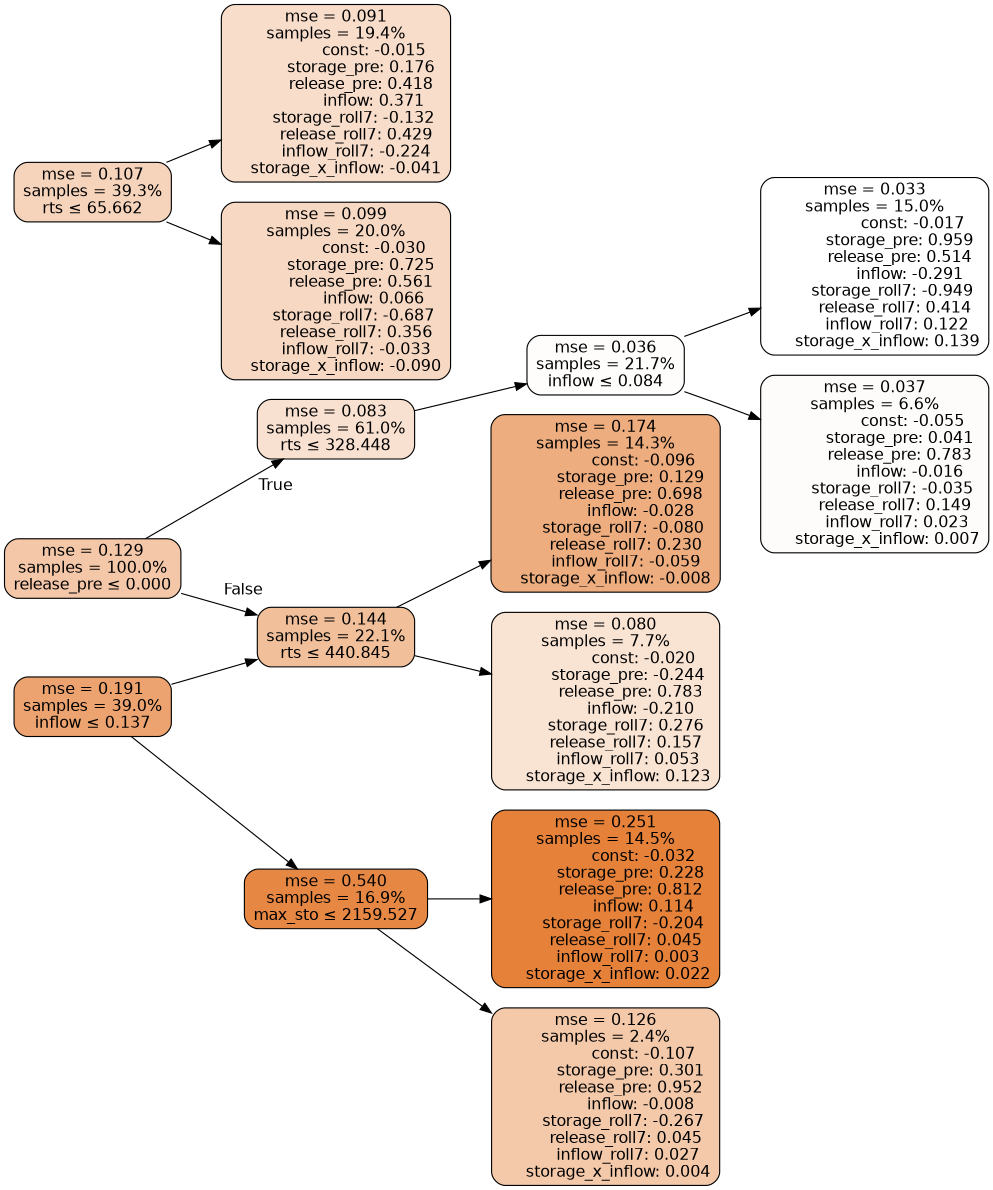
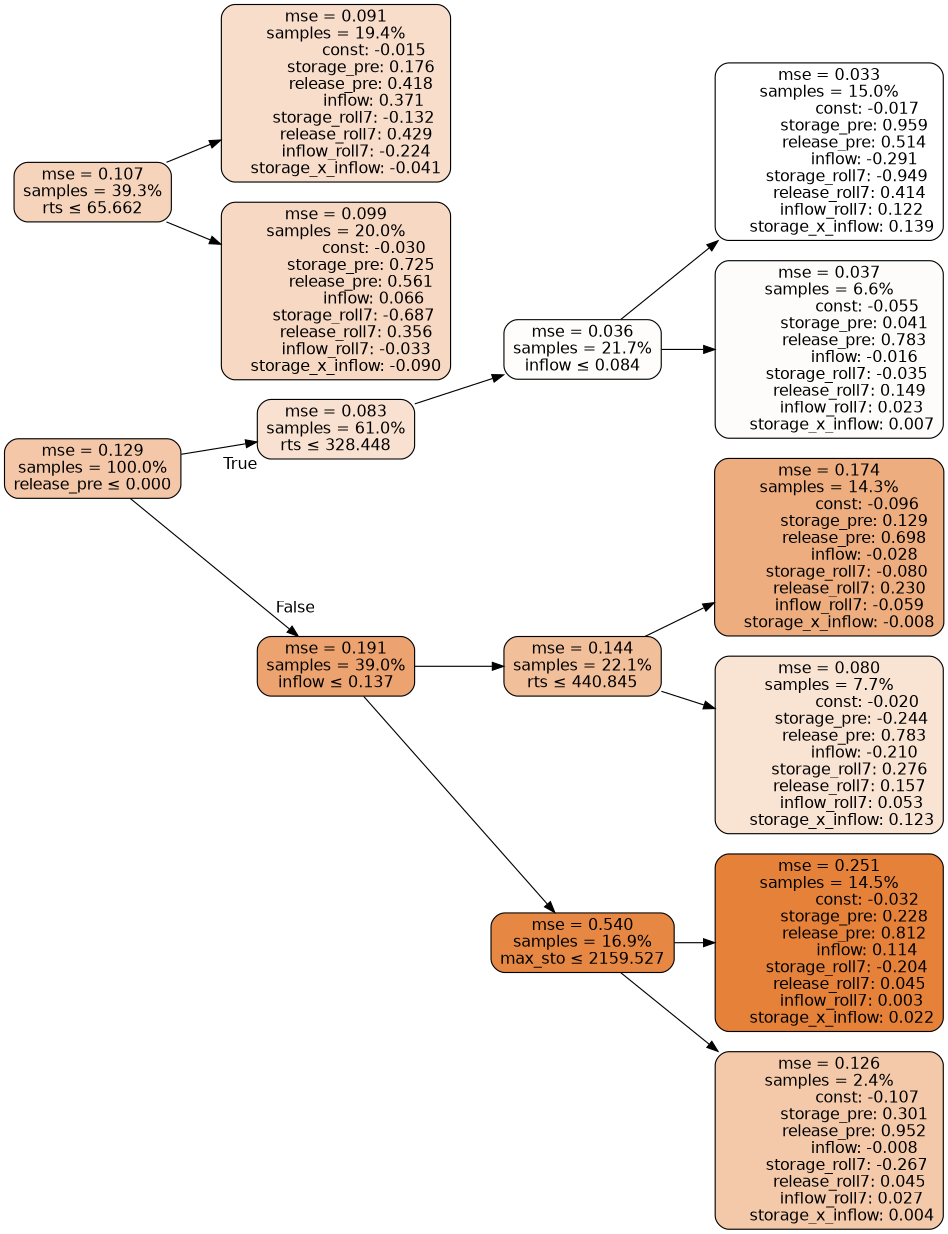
  digraph {
    rankdir=LR
    node [color=black fontname=helvetica shape=rectangle style="filled, rounded"]
    edge [fontname=helvetica]
    n1 [fillcolor="#f3c7a8" label="mse = 0.129\nsamples = 100.0%\nrelease_pre &le; 0.000"]
    n2 [fillcolor="#f9e1d1" label="mse = 0.083\nsamples = 61.0%\nrts &le; 328.448"]
    n3 [fillcolor="#eca36f" label="mse = 0.191\nsamples = 39.0%\ninflow &le; 0.137"]
    n4 [fillcolor="#fefdfc" label="mse = 0.036\nsamples = 21.7%\ninflow &le; 0.084"]
    n5 [fillcolor="#f1bf9a" label="mse = 0.144\nsamples = 22.1%\nrts &le; 440.845"]
    n6 [fillcolor="#e68743" label="mse = 0.540\nsamples = 16.9%\nmax_sto &le; 2159.527"]
    n7 [fillcolor="#f6d3bb" label="mse = 0.107\nsamples = 39.3%\nrts &le; 65.662"]
    n8 [fillcolor="#f8ddca" label="mse = 0.091\nsamples = 19.4%\n               const: -0.015\n          storage_pre: 0.176\n          release_pre: 0.418\n               inflow: 0.371\n       storage_roll7: -0.132\n        release_roll7: 0.429\n        inflow_roll7: -0.224\n    storage_x_inflow: -0.041"]
    n9 [fillcolor="#f7d8c2" label="mse = 0.099\nsamples = 20.0%\n               const: -0.030\n          storage_pre: 0.725\n          release_pre: 0.561\n               inflow: 0.066\n       storage_roll7: -0.687\n        release_roll7: 0.356\n        inflow_roll7: -0.033\n    storage_x_inflow: -0.090"]
    n10 [fillcolor="#ffffff" label="mse = 0.033\nsamples = 15.0%\n               const: -0.017\n          storage_pre: 0.959\n          release_pre: 0.514\n              inflow: -0.291\n       storage_roll7: -0.949\n        release_roll7: 0.414\n         inflow_roll7: 0.122\n     storage_x_inflow: 0.139"]
    n11 [fillcolor="#fefcfb" label="mse = 0.037\nsamples = 6.6%\n               const: -0.055\n          storage_pre: 0.041\n          release_pre: 0.783\n              inflow: -0.016\n       storage_roll7: -0.035\n        release_roll7: 0.149\n         inflow_roll7: 0.023\n     storage_x_inflow: 0.007"]
    n12 [fillcolor="#eead7e" label="mse = 0.174\nsamples = 14.3%\n               const: -0.096\n          storage_pre: 0.129\n          release_pre: 0.698\n              inflow: -0.028\n       storage_roll7: -0.080\n        release_roll7: 0.230\n        inflow_roll7: -0.059\n    storage_x_inflow: -0.008"]
    n13 [fillcolor="#f9e3d3" label="mse = 0.080\nsamples = 7.7%\n               const: -0.020\n         storage_pre: -0.244\n          release_pre: 0.783\n              inflow: -0.210\n        storage_roll7: 0.276\n        release_roll7: 0.157\n         inflow_roll7: 0.053\n     storage_x_inflow: 0.123"]
    n14 [fillcolor="#e58139" label="mse = 0.251\nsamples = 14.5%\n               const: -0.032\n          storage_pre: 0.228\n          release_pre: 0.812\n               inflow: 0.114\n       storage_roll7: -0.204\n        release_roll7: 0.045\n         inflow_roll7: 0.003\n     storage_x_inflow: 0.022"]
    n15 [fillcolor="#f3c9aa" label="mse = 0.126\nsamples = 2.4%\n               const: -0.107\n          storage_pre: 0.301\n          release_pre: 0.952\n              inflow: -0.008\n       storage_roll7: -0.267\n        release_roll7: 0.045\n         inflow_roll7: 0.027\n     storage_x_inflow: 0.004"]
    n1 -> n2 [headlabel=True labelangle=45 labeldistance=2.5]
-   n1 -> n5 [headlabel=False labelangle=-45 labeldistance=2.5]
+   n1 -> n3 [headlabel=False labelangle=-45 labeldistance=2.5]
    n2 -> n4
    n3 -> n5
    n3 -> n6
    n4 -> n10
    n4 -> n11
    n5 -> n12
    n5 -> n13
    n6 -> n14
    n6 -> n15
    n7 -> n8
    n7 -> n9
  }
